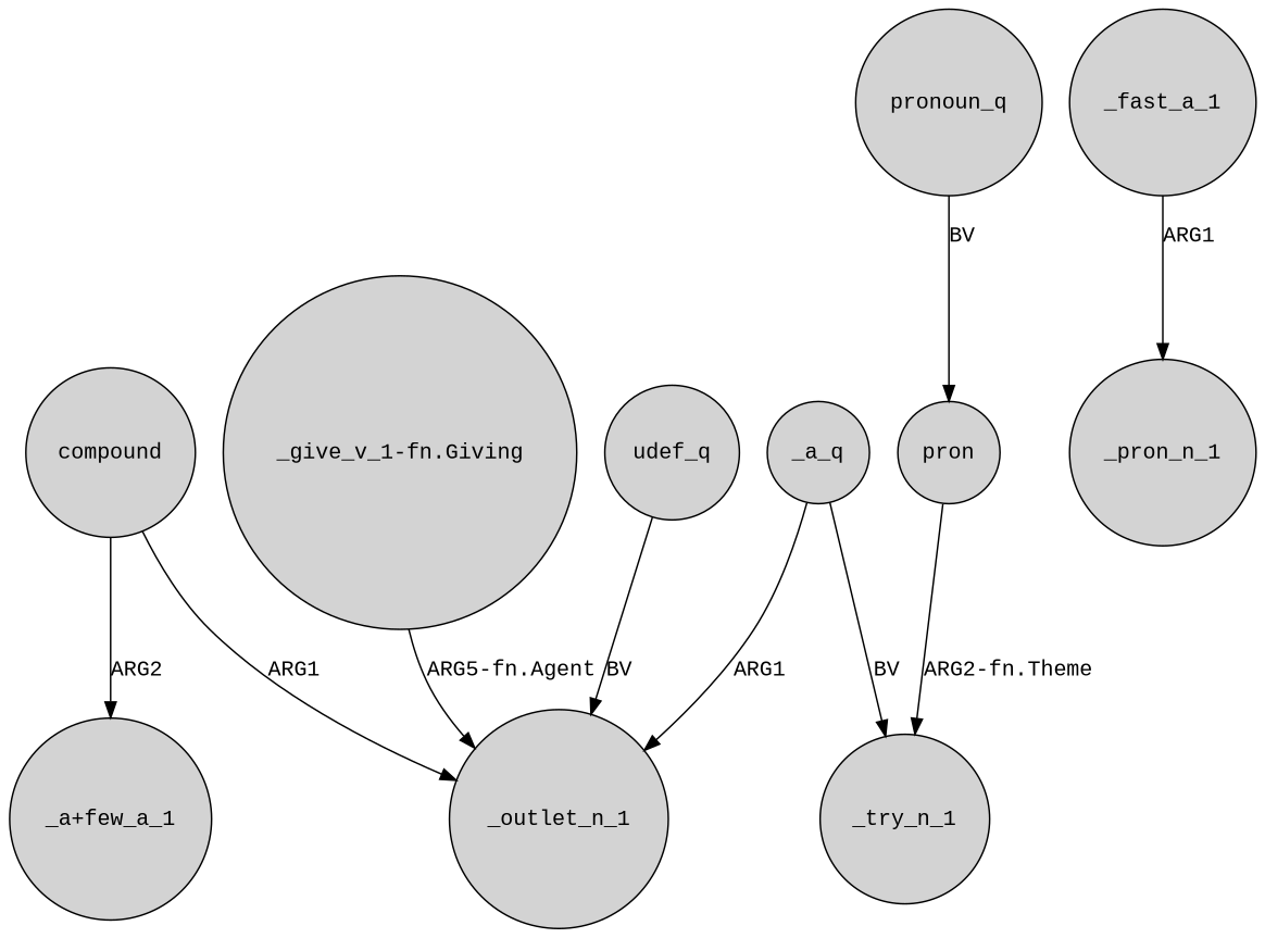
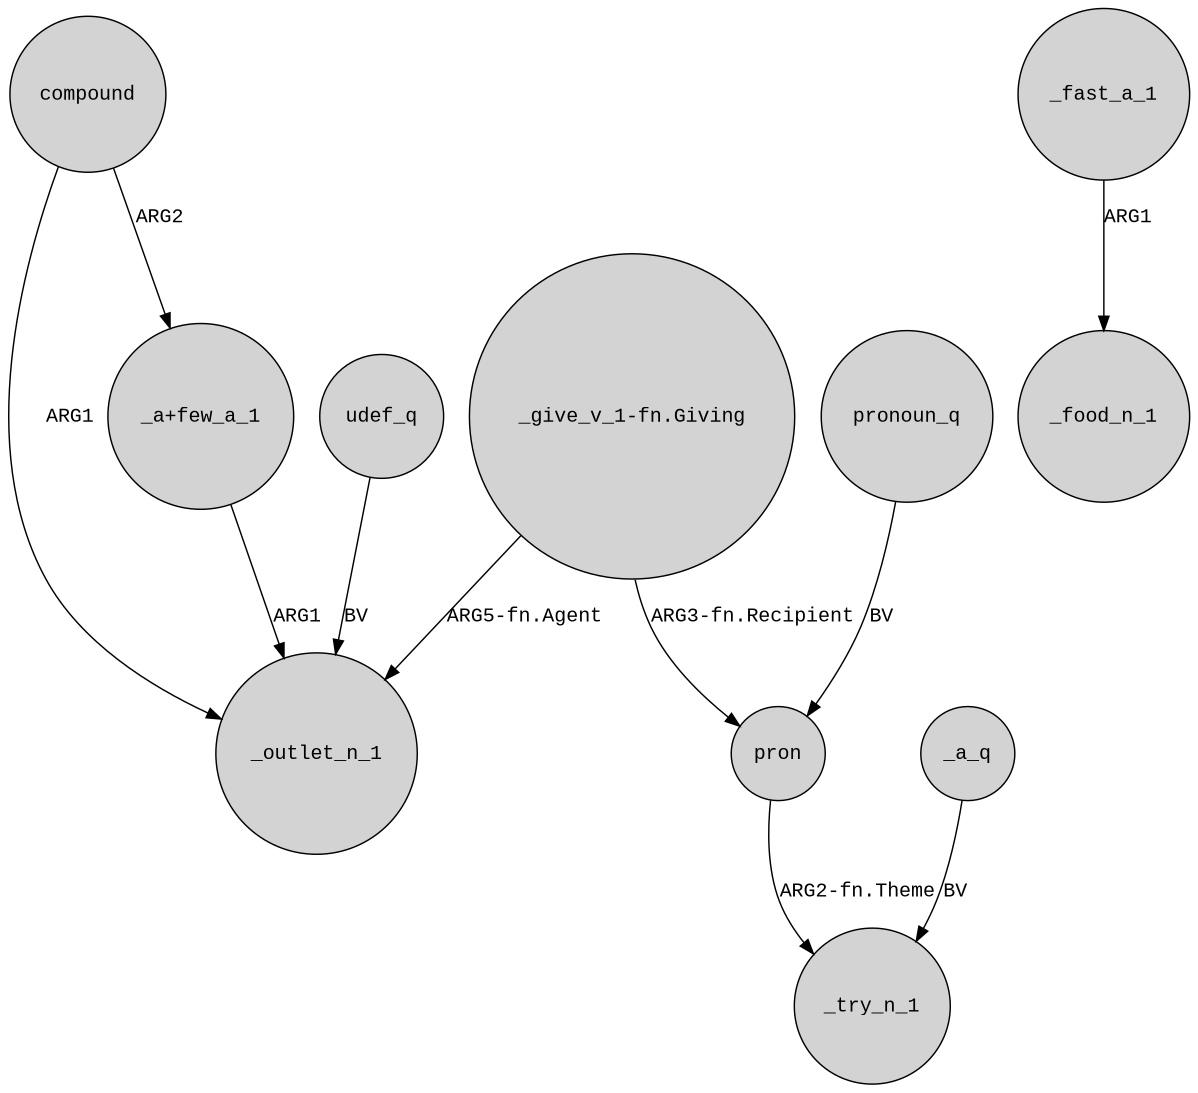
  digraph {
    fontname="Liberation Mono"
    node [fontname="Liberation Mono" shape=circle style=filled]
    edge [fontname="Liberation Mono"]
    "_give_v_1-fn.Giving"
    _outlet_n_1
    pron
    _try_n_1
    compound
    "_a+few_a_1"
    _fast_a_1
-   _food_n_1 [label=_pron_n_1]
+   _food_n_1
    _a_q
    udef_q
    pronoun_q
    "_give_v_1-fn.Giving" -> _outlet_n_1 [label="ARG5-fn.Agent"]
+   "_give_v_1-fn.Giving" -> pron [label="ARG3-fn.Recipient"]
    pron -> _try_n_1 [label="ARG2-fn.Theme"]
    compound -> _outlet_n_1 [label=ARG1]
    compound -> "_a+few_a_1" [label=ARG2]
-   _a_q -> _outlet_n_1 [label=ARG1]
+   "_a+few_a_1" -> _outlet_n_1 [label=ARG1]
    _fast_a_1 -> _food_n_1 [label=ARG1]
    _a_q -> _try_n_1 [label=BV]
    udef_q -> _outlet_n_1 [label=BV]
    pronoun_q -> pron [label=BV]
  }
